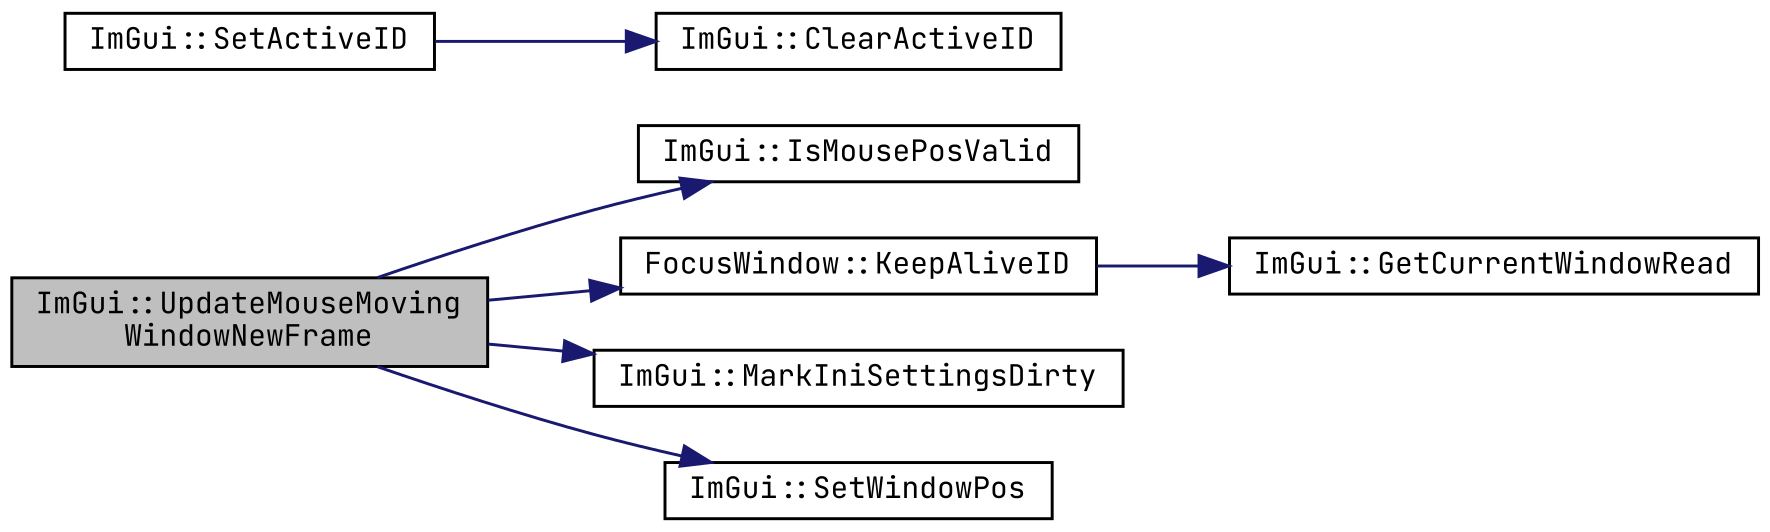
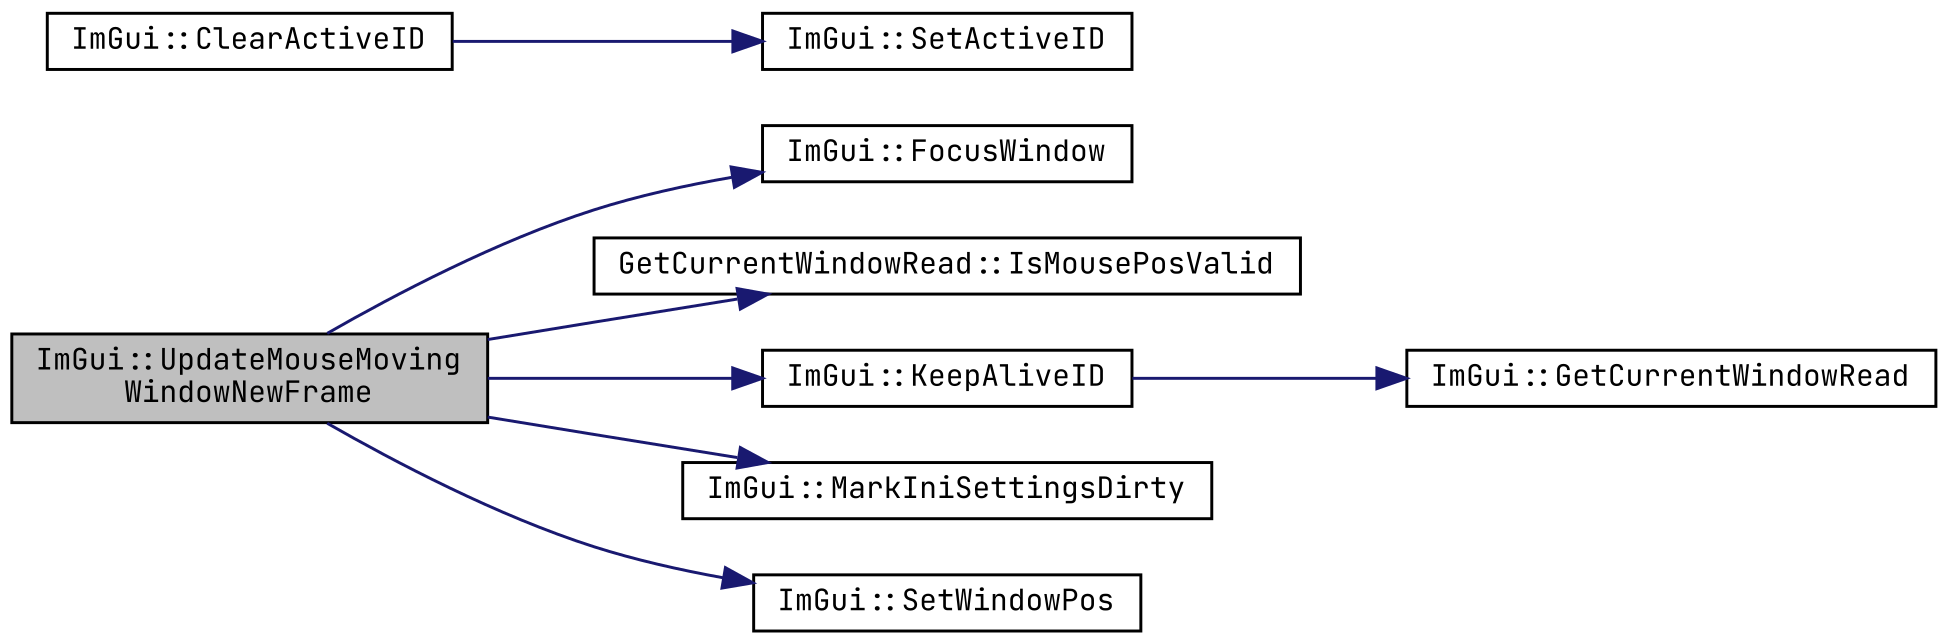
  digraph {
    fontname="JetBrains Mono"
    rankdir=LR
    node [color=black fillcolor=white fontname="JetBrains Mono" fontsize=10 shape=record style=filled]
    edge [color=midnightblue fontname="JetBrains Mono" fontsize=10 labelfontname=Helvetica labelfontsize=10 style=solid]
    n1 [fillcolor=grey75 fontcolor=black height=0.2 label="ImGui::UpdateMouseMoving\lWindowNewFrame" width=0.4]
-   n3 [height=0.2 label="ImGui::IsMousePosValid" width=0.4]
-   n4 [height=0.2 label="FocusWindow::KeepAliveID" width=0.4]
+   n2 [height=0.2 label="ImGui::FocusWindow" width=0.4]
+   n3 [height=0.2 label="GetCurrentWindowRead::IsMousePosValid" width=0.4]
+   n4 [height=0.2 label="ImGui::KeepAliveID" width=0.4]
    n5 [height=0.2 label="ImGui::MarkIniSettingsDirty" width=0.4]
    n6 [height=0.2 label="ImGui::SetWindowPos" width=0.4]
    n7 [height=0.2 label="ImGui::ClearActiveID" width=0.4]
    n8 [height=0.2 label="ImGui::SetActiveID" width=0.4]
    n9 [height=0.2 label="ImGui::GetCurrentWindowRead" width=0.4]
+   n1 -> n2
    n1 -> n3
    n1 -> n4
    n1 -> n5
    n1 -> n6
    n4 -> n9
-   n8 -> n7
+   n7 -> n8
  }
